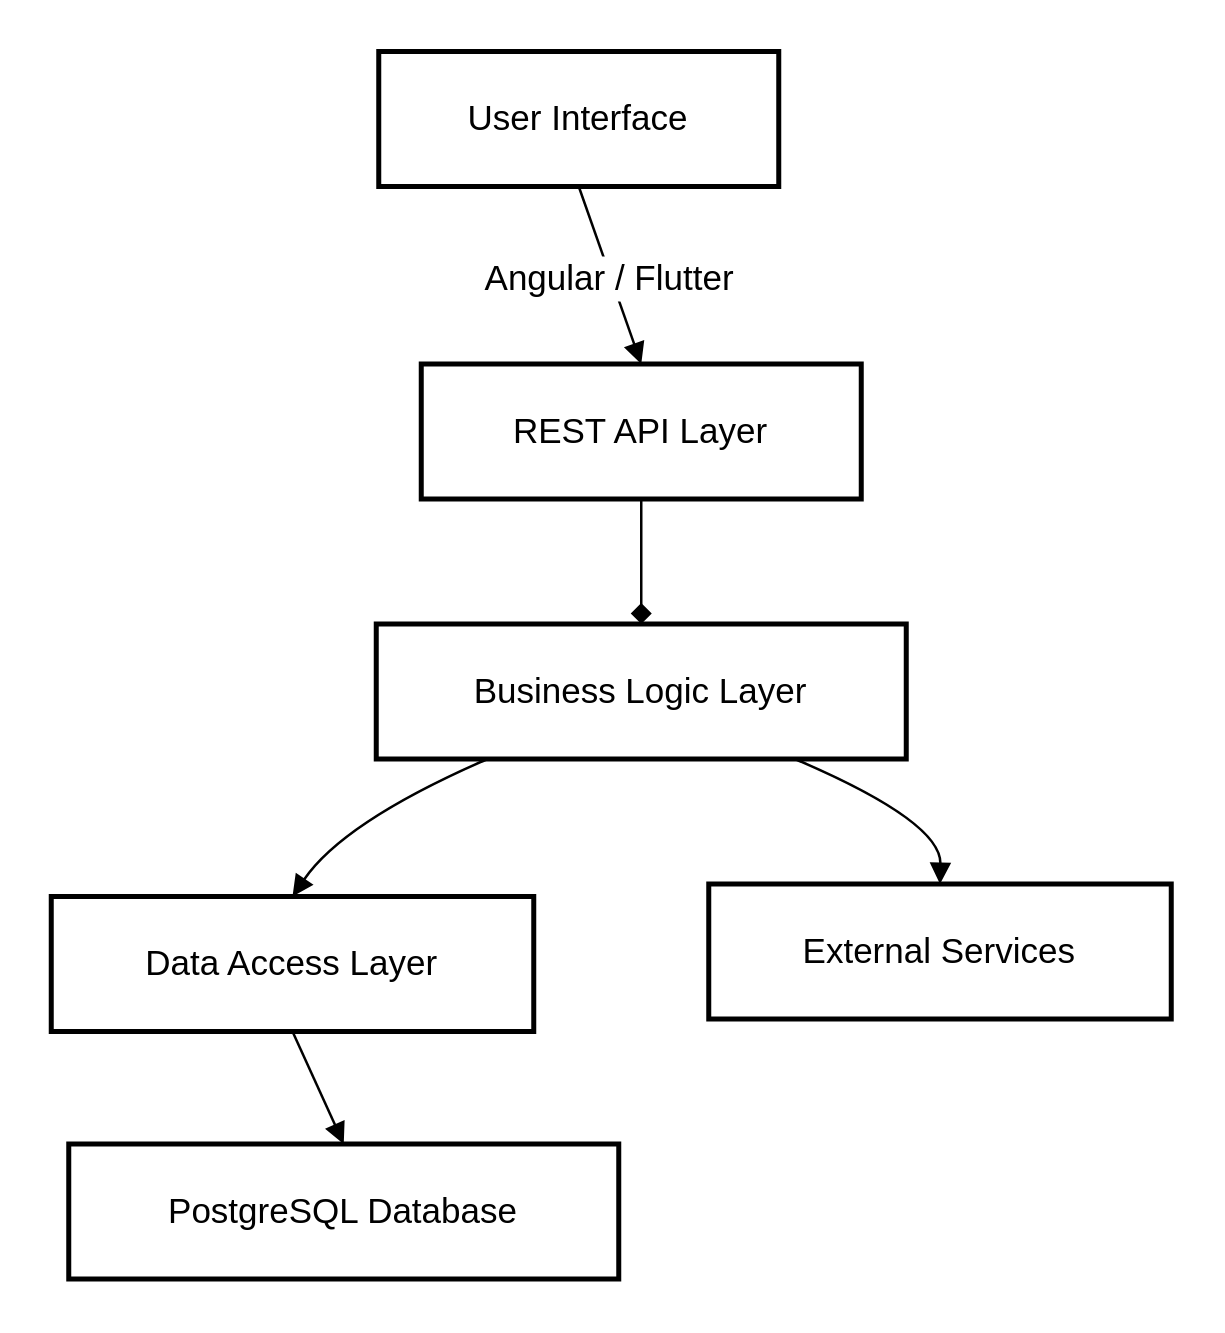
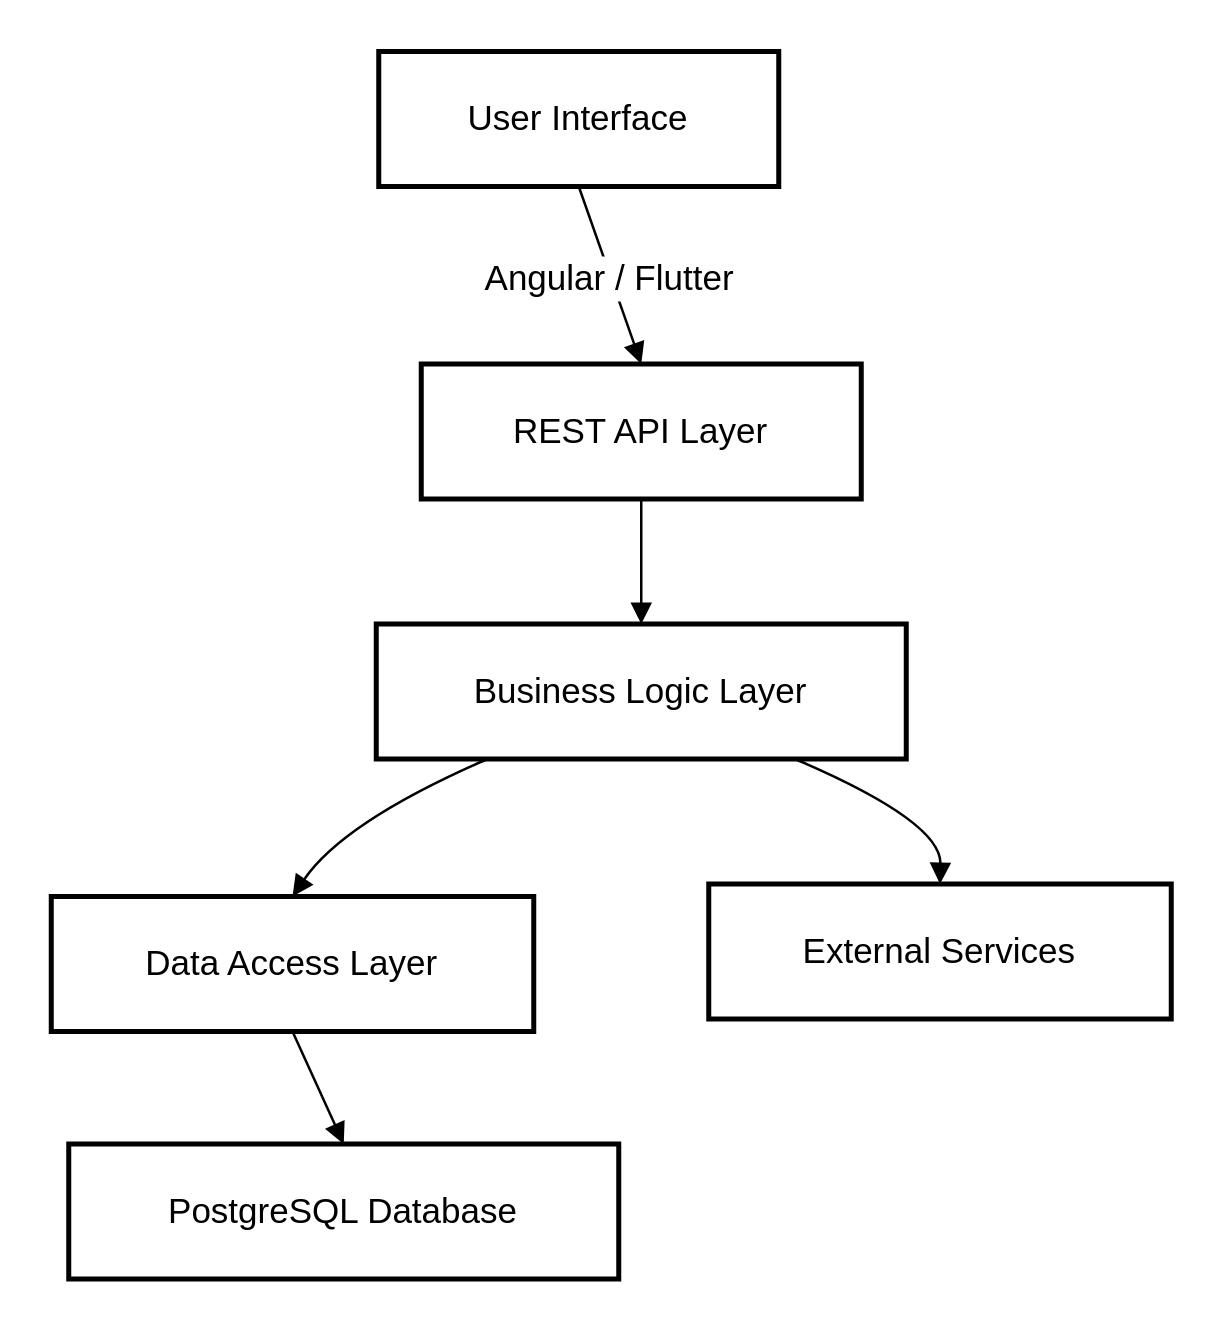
  <mxCell id="0" />
  <mxCell id="1" parent="0" />
  <mxCell id="2" value="User Interface" style="whiteSpace=wrap;strokeWidth=2;fontSize=14;" vertex="1" parent="1"><mxGeometry x="151" y="20" width="160" height="54" as="geometry" /></mxCell>
  <mxCell id="3" value="REST API Layer" style="whiteSpace=wrap;strokeWidth=2;fontSize=14;" vertex="1" parent="1"><mxGeometry x="168" y="145" width="176" height="54" as="geometry" /></mxCell>
  <mxCell id="4" value="Business Logic Layer" style="whiteSpace=wrap;strokeWidth=2;fontSize=14;" vertex="1" parent="1"><mxGeometry x="150" y="249" width="212" height="54" as="geometry" /></mxCell>
  <mxCell id="5" value="Data Access Layer" style="whiteSpace=wrap;strokeWidth=2;fontSize=14;" vertex="1" parent="1"><mxGeometry x="20" y="358" width="193" height="54" as="geometry" /></mxCell>
  <mxCell id="6" value="PostgreSQL Database" style="whiteSpace=wrap;strokeWidth=2;fontSize=14;" vertex="1" parent="1"><mxGeometry x="27" y="457" width="220" height="54" as="geometry" /></mxCell>
  <mxCell id="7" value="External Services" style="whiteSpace=wrap;strokeWidth=2;fontSize=14;" vertex="1" parent="1"><mxGeometry x="283" y="353" width="185" height="54" as="geometry" /></mxCell>
  <mxCell id="8" value="Angular / Flutter" style="curved=1;startArrow=none;endArrow=block;exitX=0.5;exitY=1;entryX=0.5;entryY=0;rounded=0;fontSize=14;" edge="1" parent="1" source="2" target="3"><mxGeometry relative="1" as="geometry"><Array as="points" /></mxGeometry></mxCell>
- <mxCell id="9" value="" style="curved=1;startArrow=none;endArrow=diamond;exitX=0.5;exitY=1;entryX=0.5;entryY=0;rounded=0;fontSize=14;" edge="1" parent="1" source="3" target="4"><mxGeometry relative="1" as="geometry"><Array as="points" /></mxGeometry></mxCell>
+ <mxCell id="9" value="" style="curved=1;startArrow=none;endArrow=block;exitX=0.5;exitY=1;entryX=0.5;entryY=0;rounded=0;fontSize=14;" edge="1" parent="1" source="3" target="4"><mxGeometry relative="1" as="geometry"><Array as="points" /></mxGeometry></mxCell>
  <mxCell id="10" value="" style="curved=1;startArrow=none;endArrow=block;exitX=0.21;exitY=1;entryX=0.5;entryY=0;rounded=0;fontSize=14;" edge="1" parent="1" source="4" target="5"><mxGeometry relative="1" as="geometry"><Array as="points"><mxPoint x="137" y="328" /></Array></mxGeometry></mxCell>
  <mxCell id="11" value="" style="curved=1;startArrow=none;endArrow=block;exitX=0.5;exitY=1;entryX=0.5;entryY=0;rounded=0;fontSize=14;" edge="1" parent="1" source="5" target="6"><mxGeometry relative="1" as="geometry"><Array as="points" /></mxGeometry></mxCell>
  <mxCell id="12" value="" style="curved=1;startArrow=none;endArrow=block;exitX=0.79;exitY=1;entryX=0.5;entryY=0;rounded=0;fontSize=14;" edge="1" parent="1" source="4" target="7"><mxGeometry relative="1" as="geometry"><Array as="points"><mxPoint x="376" y="328" /></Array></mxGeometry></mxCell>
